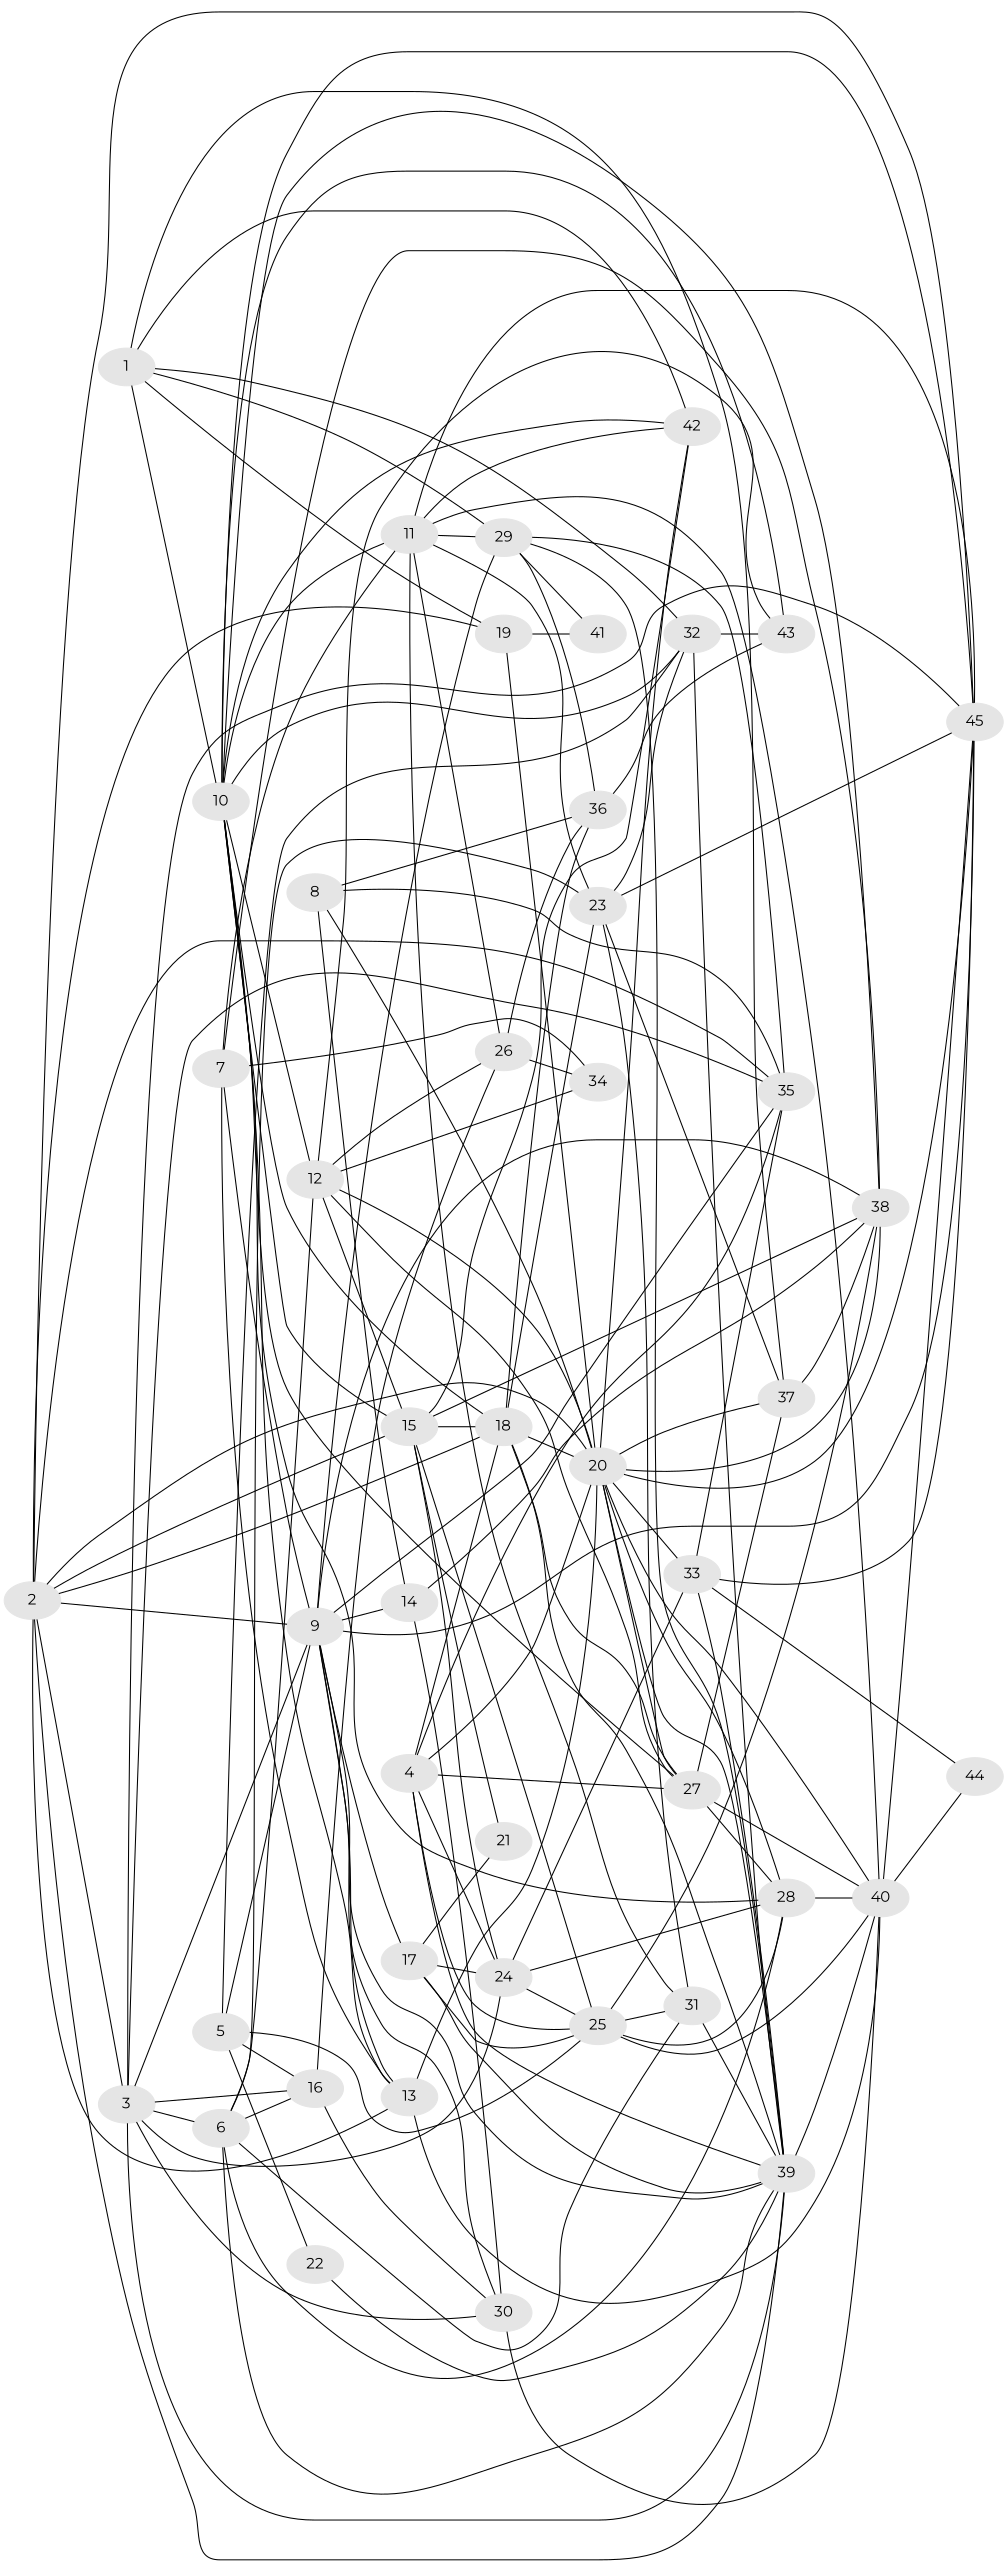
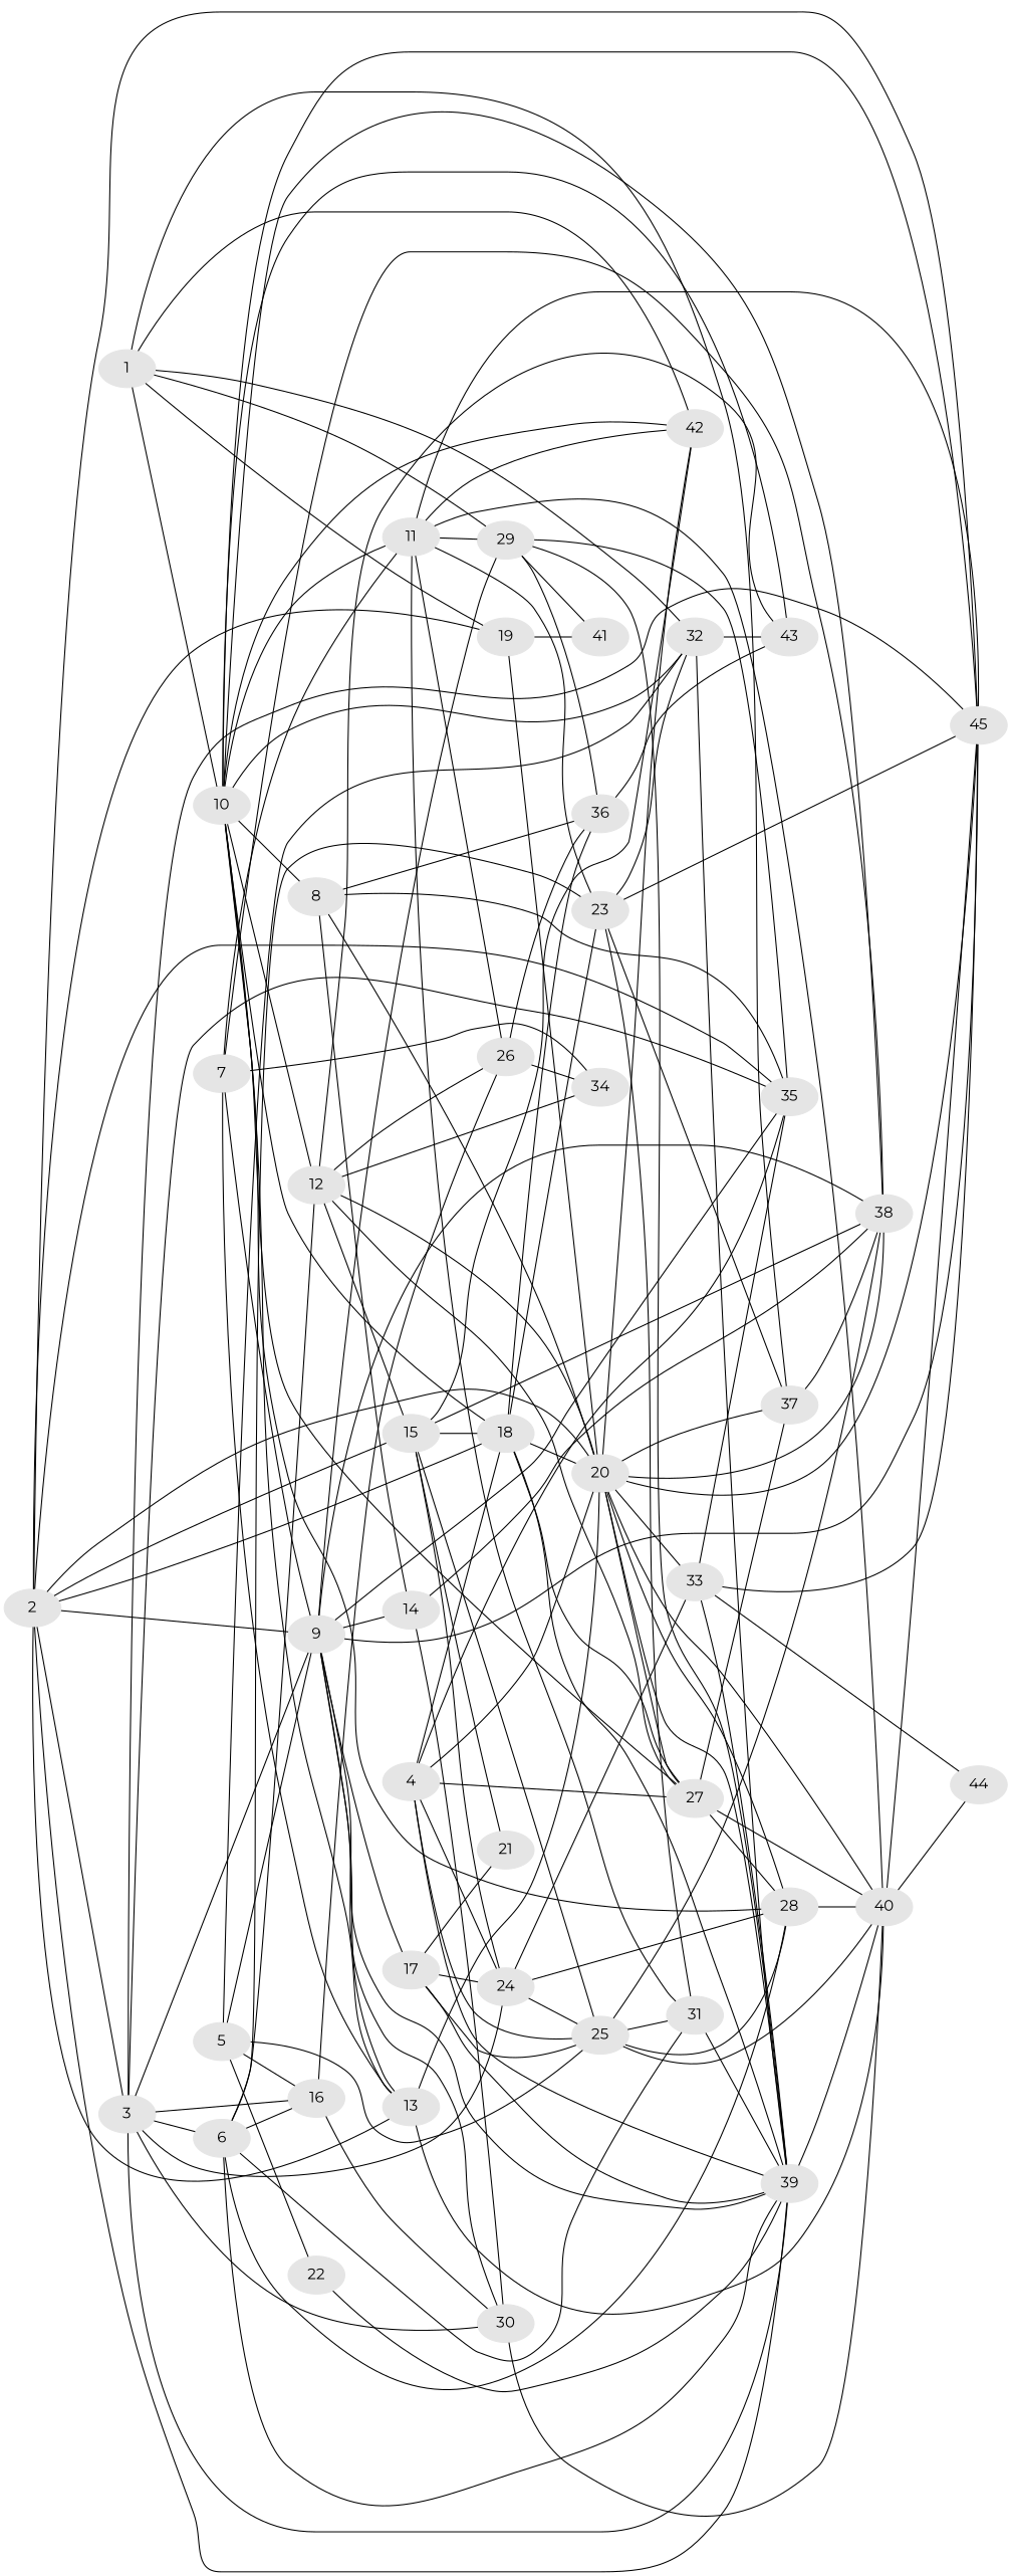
  graph {
    fontname=Montserrat
    rankdir=LR
    node [color=gray90 fontname=Montserrat style=filled]
    edge [fontname=Montserrat weight=1.0]
    1
    10
    19
    29
    32
    37
    42
    13
    15
    18
    45
    27
    12
    28
    11
    38
    43
    20
    41
    35
    39
    36
    2
    3
    9
    6
    16
    24
    30
    14
    17
    40
    25
    21
    23
    33
    31
    26
    4
    5
    22
    34
    7
    8
    44
    1 -- 10
    1 -- 19
    1 -- 29
    1 -- 32 [weight=2.0]
    1 -- 37
    1 -- 42
    10 -- 32
    10 -- 42
    10 -- 13
-   10 -- 15
+   10 -- 8
    10 -- 18
    10 -- 45
    10 -- 27
    10 -- 12
    10 -- 28
    10 -- 11
    10 -- 38
    10 -- 43
    19 -- 20 [weight=2.0]
    19 -- 41
    29 -- 41 [weight=2.0]
    29 -- 35
    29 -- 39
    29 -- 36
    32 -- 43
    32 -- 39
    37 -- 38
    13 -- 20
    13 -- 40
    15 -- 42
    15 -- 18
    15 -- 38
    15 -- 24 [weight=2.0]
    15 -- 25
    15 -- 21
    18 -- 27
    18 -- 20 [weight=2.0]
    18 -- 39
    18 -- 36
    18 -- 23
    27 -- 37
    27 -- 28
    27 -- 40
    12 -- 15
    12 -- 27
    12 -- 43
    12 -- 20
    12 -- 26
    12 -- 34
    28 -- 40
    11 -- 29
    11 -- 42 [weight=2.0]
    11 -- 45
    11 -- 40
    11 -- 23
    11 -- 31
    11 -- 26
    20 -- 37
    20 -- 42
    20 -- 45
    20 -- 27
    20 -- 28 [weight=2.0]
    20 -- 38
    20 -- 39
    20 -- 40
    20 -- 33 [weight=2.0]
    39 -- 40 [weight=2.0]
    36 -- 43
    2 -- 19
    2 -- 13 [weight=2.0]
    2 -- 15
    2 -- 18
    2 -- 45
    2 -- 20
    2 -- 35 [weight=2.0]
    2 -- 39 [weight=3.0]
    2 -- 3
    2 -- 9
    3 -- 45
    3 -- 35
    3 -- 39
    3 -- 9
    3 -- 6
    3 -- 16
    3 -- 24
    3 -- 30 [weight=2.0]
    9 -- 29
    9 -- 13
    9 -- 45
    9 -- 38 [weight=3.0]
    9 -- 35 [weight=3.0]
    9 -- 39 [weight=2.0]
    9 -- 30
    9 -- 14 [weight=2.0]
    9 -- 17
    6 -- 12
    6 -- 28 [weight=2.0]
    6 -- 39
    6 -- 16
    6 -- 23
    6 -- 31
    16 -- 30
    16 -- 26
    24 -- 28
    24 -- 25
    24 -- 33 [weight=4.0]
    30 -- 40
    14 -- 38
    14 -- 30
    17 -- 39
    17 -- 24
    17 -- 25
    17 -- 21
    40 -- 45
    40 -- 44
    25 -- 28
    25 -- 38
    25 -- 40
    25 -- 31 [weight=2.0]
    23 -- 32
    23 -- 37
    23 -- 45
    23 -- 31
    33 -- 45
    33 -- 35
    33 -- 39 [weight=2.0]
    33 -- 44
    31 -- 39
    26 -- 36
    26 -- 34
    4 -- 18
    4 -- 27
    4 -- 20
    4 -- 35 [weight=3.0]
    4 -- 39
    4 -- 24 [weight=2.0]
    4 -- 25
    5 -- 32
    5 -- 9
    5 -- 16 [weight=2.0]
    5 -- 25 [weight=2.0]
    5 -- 22
    22 -- 39
    7 -- 13
    7 -- 11
    7 -- 38
    7 -- 9
    7 -- 34
    8 -- 20
    8 -- 35
    8 -- 36
    8 -- 14
  }
